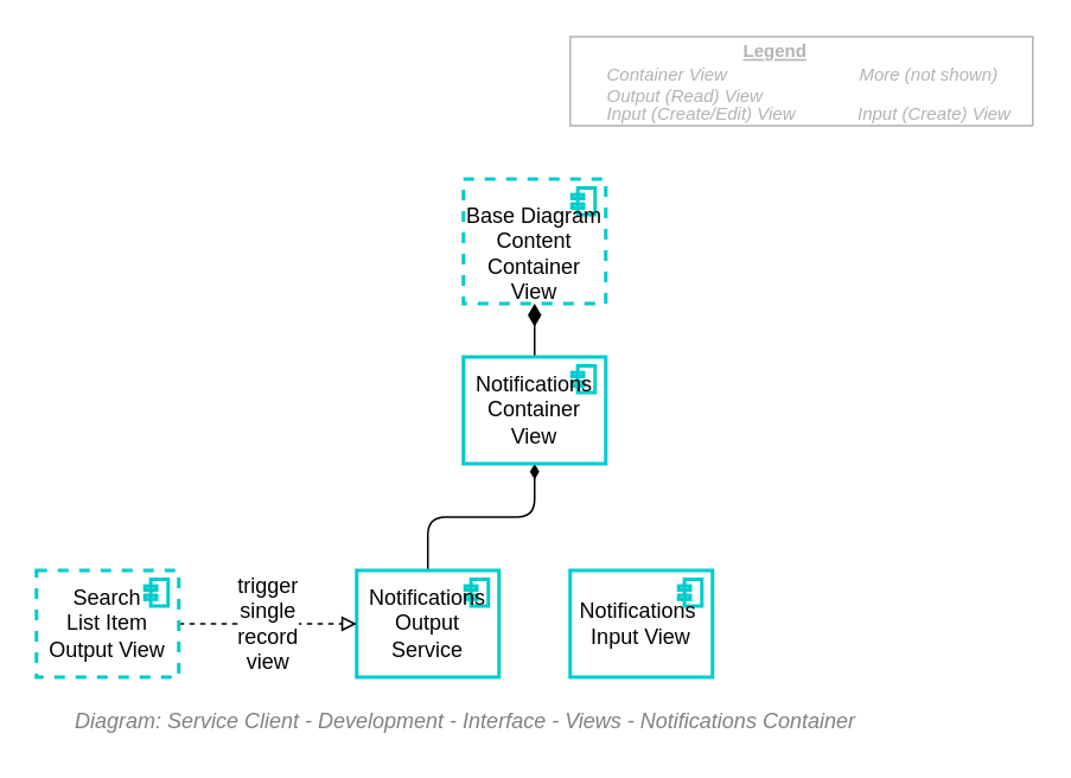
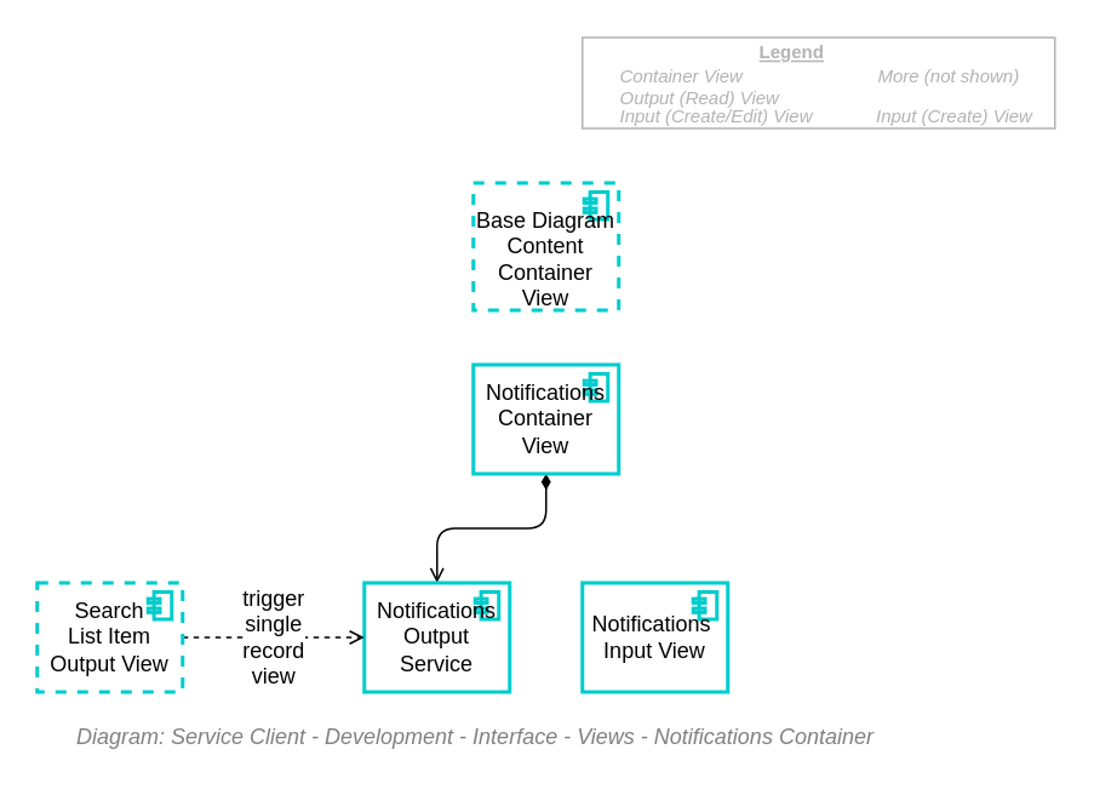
  <mxCell id="0" />
  <mxCell id="1" parent="0" />
- <mxCell id="2" value="" style="html=1;endArrow=diamondThin;endFill=1;endSize=10;strokeColor=#000000;fontSize=10;entryX=0.5;entryY=1;entryDx=0;entryDy=0;entryPerimeter=0;exitX=0.5;exitY=0;exitDx=0;exitDy=0;exitPerimeter=0;" edge="1" parent="1" source="6" target="3"><mxGeometry width="160" relative="1" as="geometry"><mxPoint x="210" y="290" as="sourcePoint" /><mxPoint x="570" y="140" as="targetPoint" /></mxGeometry></mxCell>
  <mxCell id="3" value="&lt;span style=&quot;font-size: 12px ; line-height: 90%&quot;&gt;&lt;br&gt;Base Diagram Content&lt;br&gt;Container View&lt;br style=&quot;font-size: 12px&quot;&gt;&lt;/span&gt;" style="html=1;outlineConnect=0;whiteSpace=wrap;fillColor=none;strokeColor=#00CCCC;shape=mxgraph.archimate3.application;appType=comp;archiType=square;fontSize=12;verticalAlign=middle;container=1;collapsible=0;strokeWidth=2;dashed=1;" vertex="1" parent="1"><mxGeometry x="260" y="100" width="80" height="70" as="geometry" /></mxCell>
  <mxCell id="4" value="" style="shape=image;html=1;verticalAlign=top;verticalLabelPosition=bottom;labelBackgroundColor=#ffffff;imageAspect=0;aspect=fixed;image=https://cdn1.iconfinder.com/data/icons/material-core/18/check-box-outline-blank-128.png;strokeColor=#00CCCC;strokeWidth=2;fillColor=none;fontSize=12;align=left;" vertex="1" parent="3"><mxGeometry width="20" height="20" as="geometry" /></mxCell>
- <mxCell id="5" style="edgeStyle=orthogonalEdgeStyle;rounded=1;orthogonalLoop=1;jettySize=auto;html=1;startArrow=diamondThin;startFill=1;endArrow=none;endFill=0;fontSize=12;exitX=0.5;exitY=1;exitDx=0;exitDy=0;exitPerimeter=0;" edge="1" parent="1" source="6" target="10"><mxGeometry relative="1" as="geometry" /></mxCell>
+ <mxCell id="5" style="edgeStyle=orthogonalEdgeStyle;rounded=1;orthogonalLoop=1;jettySize=auto;html=1;startArrow=diamondThin;startFill=1;endArrow=open;endFill=0;fontSize=12;exitX=0.5;exitY=1;exitDx=0;exitDy=0;exitPerimeter=0;" edge="1" parent="1" source="6" target="10"><mxGeometry relative="1" as="geometry" /></mxCell>
  <mxCell id="6" value="&lt;span style=&quot;font-size: 12px ; line-height: 90%&quot;&gt;Notifications&lt;br&gt;Container&lt;br&gt;View&lt;br style=&quot;font-size: 12px&quot;&gt;&lt;/span&gt;" style="html=1;outlineConnect=0;whiteSpace=wrap;fillColor=none;strokeColor=#00CCCC;shape=mxgraph.archimate3.application;appType=comp;archiType=square;fontSize=12;verticalAlign=middle;container=1;collapsible=0;strokeWidth=2;" vertex="1" parent="1"><mxGeometry x="260" y="200" width="80" height="60" as="geometry" /></mxCell>
  <mxCell id="7" value="" style="shape=image;html=1;verticalAlign=top;verticalLabelPosition=bottom;labelBackgroundColor=#ffffff;imageAspect=0;aspect=fixed;image=https://cdn1.iconfinder.com/data/icons/material-core/18/check-box-outline-blank-128.png;strokeColor=#00CCCC;strokeWidth=2;fillColor=none;fontSize=12;align=left;" vertex="1" parent="6"><mxGeometry width="20" height="20" as="geometry" /></mxCell>
  <mxCell id="8" value="&lt;span style=&quot;font-size: 12px&quot;&gt;Notifications&amp;nbsp;&lt;/span&gt;&lt;span style=&quot;font-size: 12px&quot;&gt;&lt;br style=&quot;font-size: 12px&quot;&gt;&lt;/span&gt;&lt;span style=&quot;font-size: 12px&quot;&gt;Input View&lt;br style=&quot;font-size: 12px&quot;&gt;&lt;/span&gt;" style="html=1;outlineConnect=0;whiteSpace=wrap;fillColor=none;strokeColor=#00CCCC;shape=mxgraph.archimate3.application;appType=comp;archiType=square;fontSize=12;verticalAlign=middle;container=1;collapsible=0;strokeWidth=2;" vertex="1" parent="1"><mxGeometry x="320" y="320" width="80" height="60" as="geometry" /></mxCell>
  <mxCell id="9" value="" style="shape=image;html=1;verticalAlign=top;verticalLabelPosition=bottom;labelBackgroundColor=#ffffff;imageAspect=0;aspect=fixed;image=https://cdn3.iconfinder.com/data/icons/arrow-and-interface-4/28/input-2-128.png;strokeColor=#00CCCC;strokeWidth=2;fillColor=none;fontSize=12;align=left;" vertex="1" parent="8"><mxGeometry y="-0.003" width="17.143" height="17.143" as="geometry" /></mxCell>
  <mxCell id="10" value="&lt;span style=&quot;font-size: 12px&quot;&gt;Notifications&lt;/span&gt;&lt;span style=&quot;font-size: 12px&quot;&gt;&lt;br style=&quot;font-size: 12px&quot;&gt;&lt;/span&gt;&lt;span style=&quot;font-size: 12px&quot;&gt;Output Service&lt;br style=&quot;font-size: 12px&quot;&gt;&lt;/span&gt;" style="html=1;outlineConnect=0;whiteSpace=wrap;fillColor=none;strokeColor=#00CCCC;shape=mxgraph.archimate3.application;appType=comp;archiType=square;fontSize=12;verticalAlign=middle;container=1;collapsible=0;strokeWidth=2;" vertex="1" parent="1"><mxGeometry x="200" y="320" width="80" height="60" as="geometry" /></mxCell>
  <mxCell id="11" value="" style="shape=image;html=1;verticalAlign=top;verticalLabelPosition=bottom;labelBackgroundColor=#ffffff;imageAspect=0;aspect=fixed;image=https://cdn1.iconfinder.com/data/icons/essential-pack-3/24/82.output-128.png;strokeColor=#00CCCC;strokeWidth=2;fillColor=none;fontSize=12;align=left;" vertex="1" parent="10"><mxGeometry y="-0.006" width="17.143" height="17.143" as="geometry" /></mxCell>
- <mxCell id="12" value="trigger&lt;br&gt;single&lt;br&gt;record&lt;br&gt;view" style="edgeStyle=orthogonalEdgeStyle;rounded=1;orthogonalLoop=1;jettySize=auto;html=1;startArrow=none;startFill=0;endArrow=block;endFill=0;fontSize=12;dashed=1;" edge="1" parent="1" source="13" target="10"><mxGeometry relative="1" as="geometry" /></mxCell>
+ <mxCell id="12" value="trigger&lt;br&gt;single&lt;br&gt;record&lt;br&gt;view" style="edgeStyle=orthogonalEdgeStyle;rounded=1;orthogonalLoop=1;jettySize=auto;html=1;startArrow=none;startFill=0;endArrow=open;endFill=0;fontSize=12;dashed=1;" edge="1" parent="1" source="13" target="10"><mxGeometry relative="1" as="geometry" /></mxCell>
  <mxCell id="13" value="&lt;font style=&quot;font-size: 12px&quot;&gt;Search&lt;br&gt;List Item Output View&lt;/font&gt;" style="html=1;outlineConnect=0;whiteSpace=wrap;fillColor=none;strokeColor=#00CCCC;shape=mxgraph.archimate3.application;appType=comp;archiType=square;fontSize=8;verticalAlign=middle;container=1;collapsible=0;strokeWidth=2;dashed=1;" vertex="1" parent="1"><mxGeometry x="20" y="320" width="80" height="60" as="geometry" /></mxCell>
  <mxCell id="14" value="" style="shape=image;html=1;verticalAlign=top;verticalLabelPosition=bottom;labelBackgroundColor=none;imageAspect=0;aspect=fixed;image=https://cdn4.iconfinder.com/data/icons/free-ui/64/v-35-128.png;strokeColor=#000000;strokeWidth=3;fillColor=#99FFFF;fontSize=12;fontColor=#000000;align=left;" vertex="1" parent="13"><mxGeometry y="-1.43" width="20" height="20" as="geometry" /></mxCell>
  <mxCell id="15" value="" style="shape=image;html=1;verticalAlign=top;verticalLabelPosition=bottom;labelBackgroundColor=#ffffff;imageAspect=0;aspect=fixed;image=https://cdn2.iconfinder.com/data/icons/font-awesome/1792/ellipsis-h-128.png;strokeColor=#000000;strokeWidth=2;fillColor=#D4E1F5;fontSize=12;fontColor=#000000;opacity=80;align=left;" vertex="1" parent="1"><mxGeometry x="471.667" y="47" width="10.0" height="10.0" as="geometry" /></mxCell>
  <mxCell id="16" value="" style="shape=image;html=1;verticalAlign=top;verticalLabelPosition=bottom;labelBackgroundColor=#ffffff;imageAspect=0;aspect=fixed;image=https://cdn2.iconfinder.com/data/icons/font-awesome/1792/ellipsis-h-128.png;strokeColor=#000000;strokeWidth=2;fillColor=#D4E1F5;fontSize=12;fontColor=#000000;opacity=80;align=left;" vertex="1" parent="1"><mxGeometry x="471.667" y="47" width="10.0" height="10.0" as="geometry" /></mxCell>
  <mxCell id="17" value="" style="shape=image;html=1;verticalAlign=top;verticalLabelPosition=bottom;labelBackgroundColor=#ffffff;imageAspect=0;aspect=fixed;image=https://cdn2.iconfinder.com/data/icons/font-awesome/1792/ellipsis-h-128.png;strokeColor=#000000;strokeWidth=2;fillColor=#D4E1F5;fontSize=12;fontColor=#000000;opacity=80;align=left;" vertex="1" parent="1"><mxGeometry x="481.667" y="57" width="10.0" height="10.0" as="geometry" /></mxCell>
  <mxCell id="18" value="" style="rounded=0;whiteSpace=wrap;html=1;fontSize=10;align=left;container=1;collapsible=0;fontColor=#B3B3B3;strokeColor=#B3B3B3;" vertex="1" parent="1"><mxGeometry x="320" y="20" width="260" height="50" as="geometry" /></mxCell>
  <mxCell id="19" value="Container View" style="text;html=1;strokeColor=none;fillColor=none;align=left;verticalAlign=middle;whiteSpace=wrap;rounded=0;fontSize=10;fontStyle=2;fontColor=#B3B3B3;" vertex="1" parent="18"><mxGeometry x="18.811" y="16.667" width="111.189" height="8.333" as="geometry" /></mxCell>
  <mxCell id="20" value="Output (Read) View" style="text;html=1;strokeColor=none;fillColor=none;align=left;verticalAlign=middle;whiteSpace=wrap;rounded=0;fontSize=10;fontStyle=2;fontColor=#B3B3B3;" vertex="1" parent="18"><mxGeometry x="18.806" y="30.0" width="111.194" height="6.33" as="geometry" /></mxCell>
  <mxCell id="21" value="Input (Create/Edit) View" style="text;html=1;strokeColor=none;fillColor=none;align=left;verticalAlign=middle;whiteSpace=wrap;rounded=0;fontSize=10;fontStyle=2;fontColor=#B3B3B3;" vertex="1" parent="18"><mxGeometry x="18.811" y="39.333" width="111.189" height="8.333" as="geometry" /></mxCell>
  <mxCell id="22" value="Legend" style="text;html=1;strokeColor=none;fillColor=none;align=center;verticalAlign=middle;whiteSpace=wrap;rounded=0;fontSize=10;fontStyle=5;fontColor=#B3B3B3;" vertex="1" parent="18"><mxGeometry x="28.805" width="172.828" height="16.667" as="geometry" /></mxCell>
  <mxCell id="23" value="" style="shape=image;html=1;verticalAlign=top;verticalLabelPosition=bottom;labelBackgroundColor=#ffffff;imageAspect=0;aspect=fixed;image=https://cdn1.iconfinder.com/data/icons/material-core/18/check-box-outline-blank-128.png;strokeColor=#00CCCC;strokeWidth=2;fillColor=none;fontSize=12;align=left;" vertex="1" parent="18"><mxGeometry x="3.498" y="15.83" width="10.0" height="10.0" as="geometry" /></mxCell>
  <mxCell id="24" value="" style="shape=image;html=1;verticalAlign=top;verticalLabelPosition=bottom;labelBackgroundColor=#ffffff;imageAspect=0;aspect=fixed;image=https://cdn3.iconfinder.com/data/icons/arrow-and-interface-4/28/input-2-128.png;strokeColor=#00CCCC;strokeWidth=2;fillColor=none;fontSize=12;align=left;" vertex="1" parent="18"><mxGeometry x="3.498" y="39.33" width="10.0" height="10.0" as="geometry" /></mxCell>
  <mxCell id="25" value="" style="shape=image;html=1;verticalAlign=top;verticalLabelPosition=bottom;labelBackgroundColor=#ffffff;imageAspect=0;aspect=fixed;image=https://cdn1.iconfinder.com/data/icons/essential-pack-3/24/82.output-128.png;strokeColor=#00CCCC;strokeWidth=2;fillColor=none;fontSize=12;align=left;" vertex="1" parent="18"><mxGeometry x="3.498" y="28.17" width="10.0" height="10.0" as="geometry" /></mxCell>
  <mxCell id="26" value="More (not shown)" style="text;html=1;strokeColor=none;fillColor=none;align=left;verticalAlign=middle;whiteSpace=wrap;rounded=0;fontSize=10;fontStyle=2;fontColor=#B3B3B3;" vertex="1" parent="18"><mxGeometry x="161.481" y="18.0" width="98.519" height="6.67" as="geometry" /></mxCell>
  <mxCell id="27" value="" style="shape=image;html=1;verticalAlign=top;verticalLabelPosition=bottom;labelBackgroundColor=none;imageAspect=0;aspect=fixed;image=https://cdn4.iconfinder.com/data/icons/free-ui/64/v-35-128.png;strokeColor=#000000;strokeWidth=3;fillColor=#99FFFF;fontSize=12;fontColor=#000000;align=left;" vertex="1" parent="18"><mxGeometry x="141.667" y="38.0" width="10.0" height="10.0" as="geometry" /></mxCell>
  <mxCell id="28" value="Input (Create) View" style="text;html=1;strokeColor=none;fillColor=none;align=left;verticalAlign=middle;whiteSpace=wrap;rounded=0;fontSize=10;fontStyle=2;fontColor=#B3B3B3;" vertex="1" parent="18"><mxGeometry x="160.003" y="40.0" width="98.519" height="6.67" as="geometry" /></mxCell>
  <mxCell id="29" value="" style="shape=image;html=1;verticalAlign=top;verticalLabelPosition=bottom;labelBackgroundColor=#ffffff;imageAspect=0;aspect=fixed;image=https://cdn2.iconfinder.com/data/icons/font-awesome/1792/ellipsis-h-128.png;strokeColor=#000000;strokeWidth=2;fillColor=#D4E1F5;fontSize=12;fontColor=#000000;opacity=80;align=left;" vertex="1" parent="18"><mxGeometry x="141.667" y="18" width="10.0" height="10.0" as="geometry" /></mxCell>
  <mxCell id="30" value="" style="group;spacingRight=21;" connectable="0" vertex="1" parent="1"><mxGeometry x="20" y="20" width="560" height="50" as="geometry" /></mxCell>
  <mxCell id="31" value="&lt;font style=&quot;font-size: 12px&quot;&gt;Diagram: Service Client - Development - Interface - Views - Notifications Container&lt;/font&gt;" style="text;strokeColor=none;fillColor=none;html=1;fontSize=12;fontStyle=2;verticalAlign=middle;align=left;shadow=0;glass=0;comic=0;opacity=30;fontColor=#808080;" vertex="1" parent="1"><mxGeometry x="40" y="395" width="520" height="20" as="geometry" /></mxCell>
